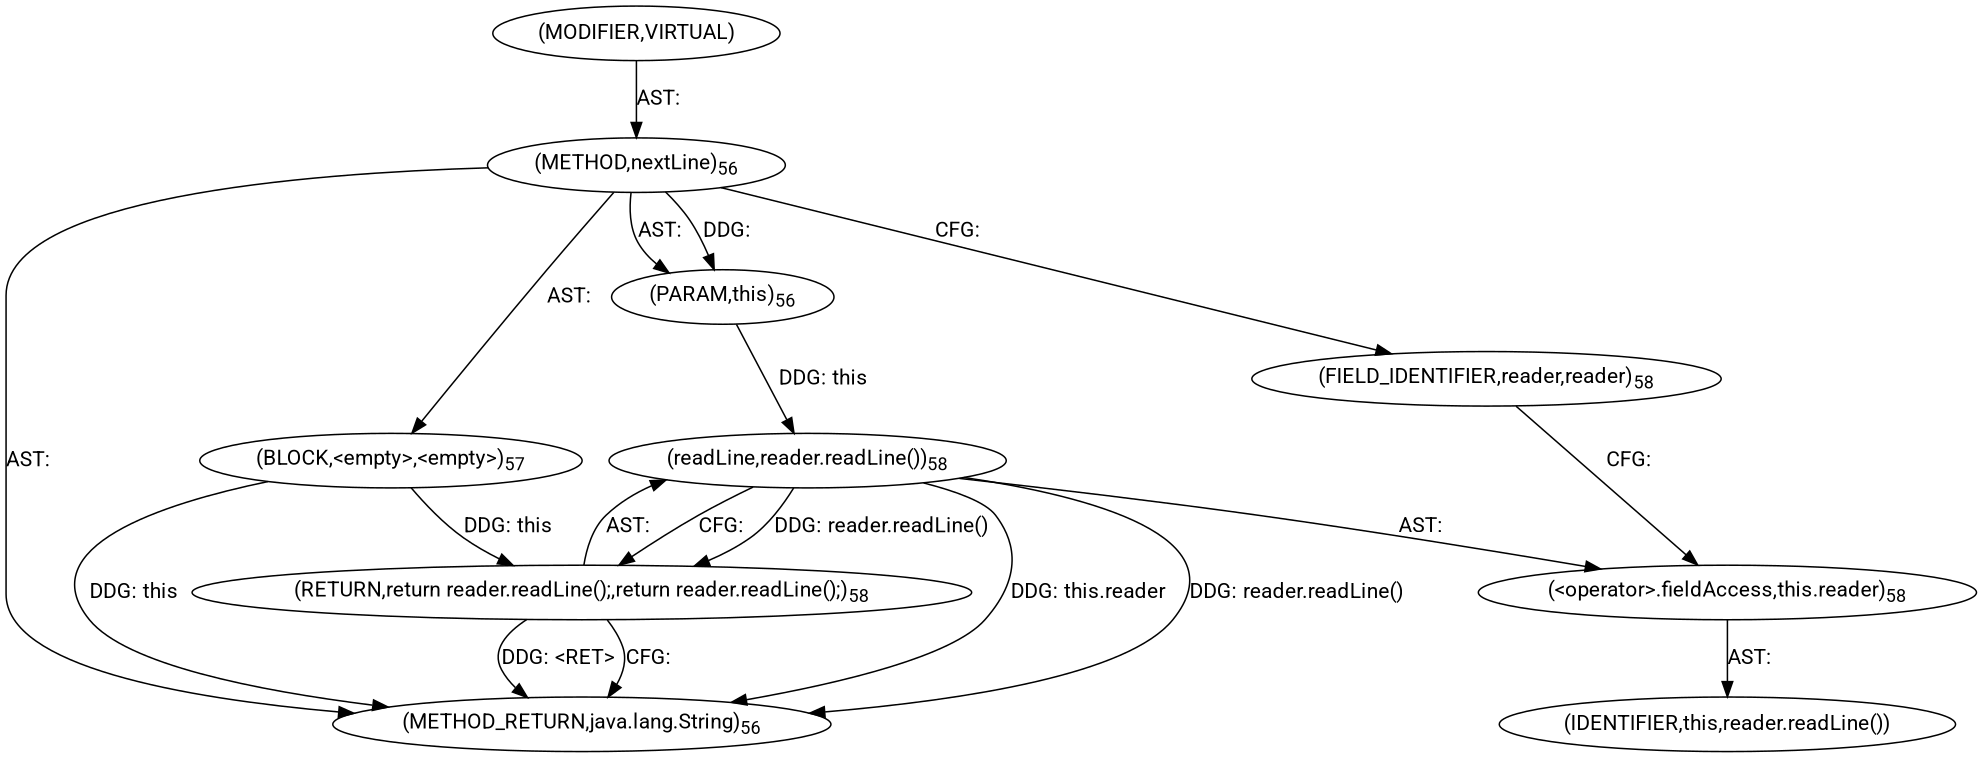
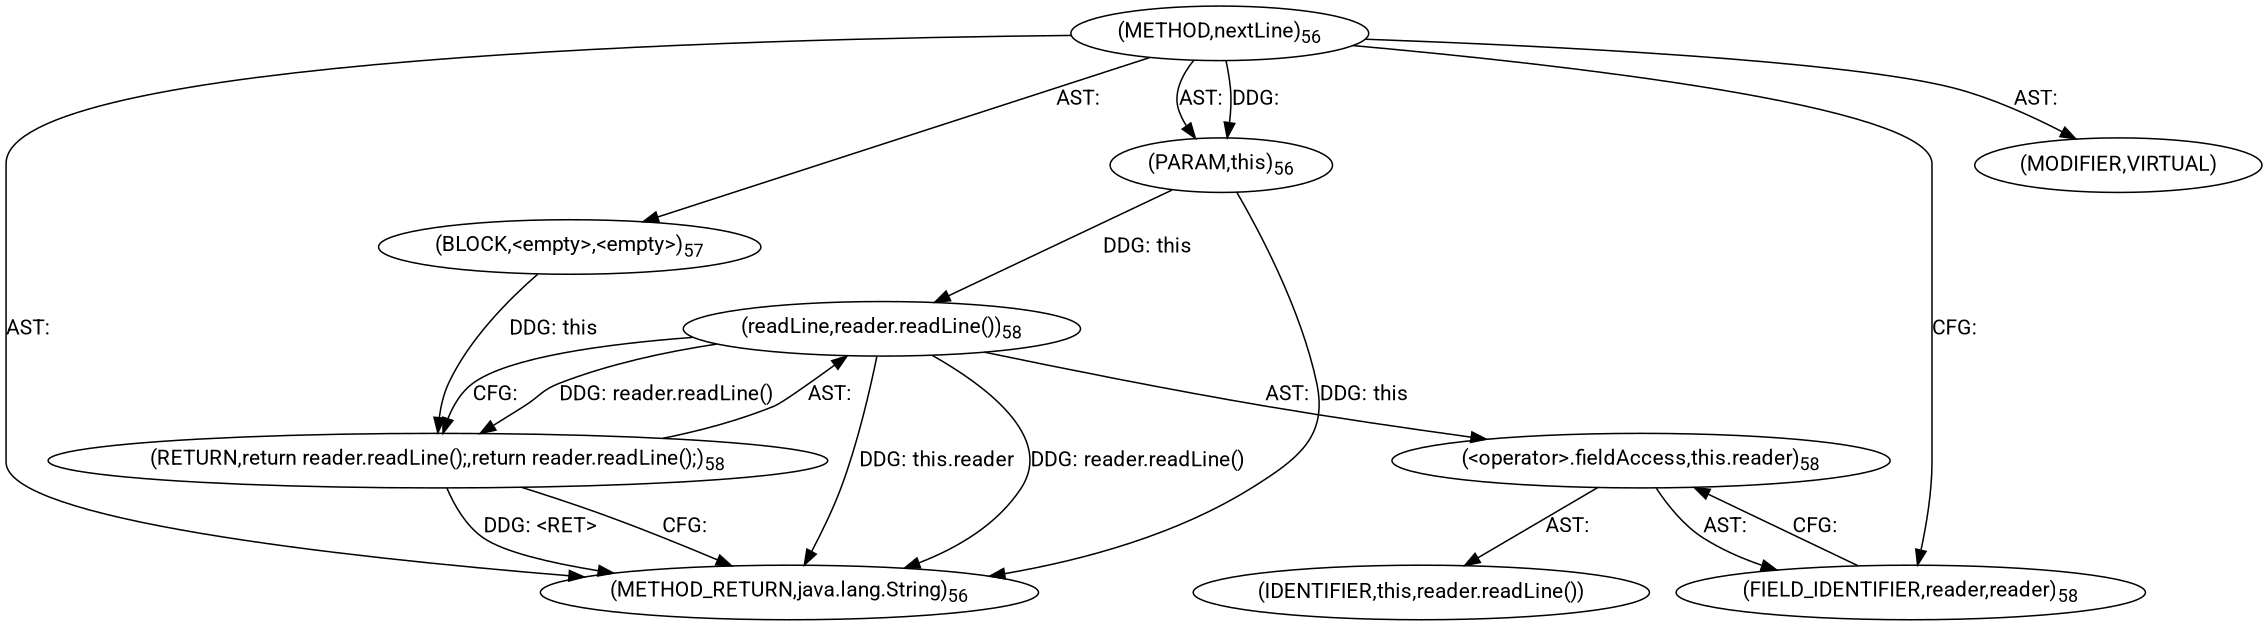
  digraph {
    fontname=Roboto
    node [fontname=Roboto]
    edge [fontname=Roboto]
    n1 [label=<(METHOD,nextLine)<SUB>56</SUB>>]
    n2 [label=<(PARAM,this)<SUB>56</SUB>>]
    n3 [label=<(BLOCK,&lt;empty&gt;,&lt;empty&gt;)<SUB>57</SUB>>]
    n4 [label=<(FIELD_IDENTIFIER,reader,reader)<SUB>58</SUB>>]
    n5 [label=<(MODIFIER,VIRTUAL)>]
    n6 [label=<(METHOD_RETURN,java.lang.String)<SUB>56</SUB>>]
    n7 [label=<(readLine,reader.readLine())<SUB>58</SUB>>]
    n8 [label=<(RETURN,return reader.readLine();,return reader.readLine();)<SUB>58</SUB>>]
    n9 [label=<(&lt;operator&gt;.fieldAccess,this.reader)<SUB>58</SUB>>]
    n10 [label=<(IDENTIFIER,this,reader.readLine())>]
    n1 -> n2 [label="AST: "]
    n1 -> n2 [label="DDG: "]
    n1 -> n3 [label="AST: "]
    n1 -> n4 [label="CFG: "]
-   n5 -> n1 [label="AST: "]
+   n1 -> n5 [label="AST: "]
    n1 -> n6 [label="AST: "]
-   n3 -> n6 [label="DDG: this"]
+   n2 -> n6 [label="DDG: this"]
    n2 -> n7 [label="DDG: this"]
    n3 -> n8 [label="DDG: this"]
    n4 -> n9 [label="CFG: "]
    n7 -> n6 [label="DDG: this.reader"]
    n7 -> n6 [label="DDG: reader.readLine()"]
    n7 -> n8 [label="CFG: "]
    n7 -> n8 [label="DDG: reader.readLine()"]
    n7 -> n9 [label="AST: "]
    n8 -> n6 [label="CFG: "]
    n8 -> n6 [label="DDG: &lt;RET&gt;"]
    n8 -> n7 [label="AST: "]
+   n9 -> n4 [label="AST: "]
    n9 -> n10 [label="AST: "]
  }
